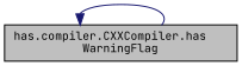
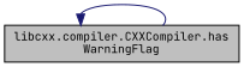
  digraph {
    rankdir=LR
    fontname="JetBrains Mono"
-   n1 [color=black fillcolor=grey75 fontcolor=black fontname="JetBrains Mono" fontsize=10 height=0.2 label="has.compiler.CXXCompiler.has\lWarningFlag" shape=record style=filled width=0.4]
+   n1 [color=black fillcolor=grey75 fontcolor=black fontname="JetBrains Mono" fontsize=10 height=0.2 label="libcxx.compiler.CXXCompiler.has\lWarningFlag" shape=record style=filled width=0.4]
    n1 -> n1 [color=midnightblue dir=back fontname="JetBrains Mono" fontsize=10 labelfontname=Helvetica labelfontsize=10 style=solid]
  }
